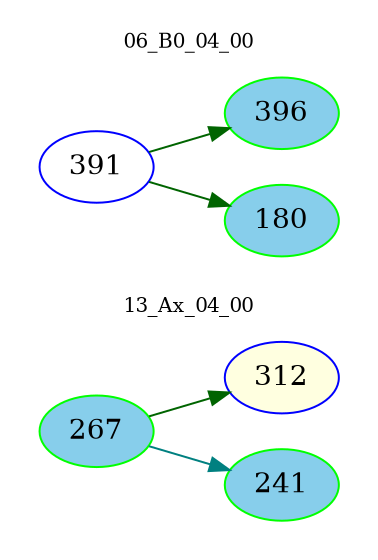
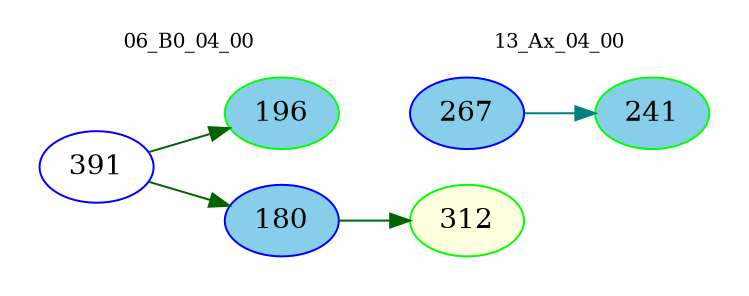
  digraph {
    rankdir=LR
    node [color=blue fillcolor=skyblue style=filled]
    edge [color=darkgreen]
-   n1 [color=green label=267]
+   n1 [label=267]
    n2 [color=green label=241]
-   n3 [fillcolor=lightyellow label=312]
+   n3 [color=green fillcolor=lightyellow label=312]
    n4 [fillcolor=white label=391]
-   n5 [color=green label=180]
-   n6 [color=green label=396]
+   n5 [label=180]
+   n6 [color=green label=196]
    subgraph cluster_1 {
      color=white
      fontsize=10
      label="13_Ax_04_00"
      n1
      n2
      n3
    }
    subgraph cluster_2 {
      color=white
      fontsize=10
      label="06_B0_04_00"
      n4
      n5
      n6
    }
    n1 -> n2 [color=teal]
-   n1 -> n3
+   n5 -> n3
    n4 -> n5
    n4 -> n6
  }
